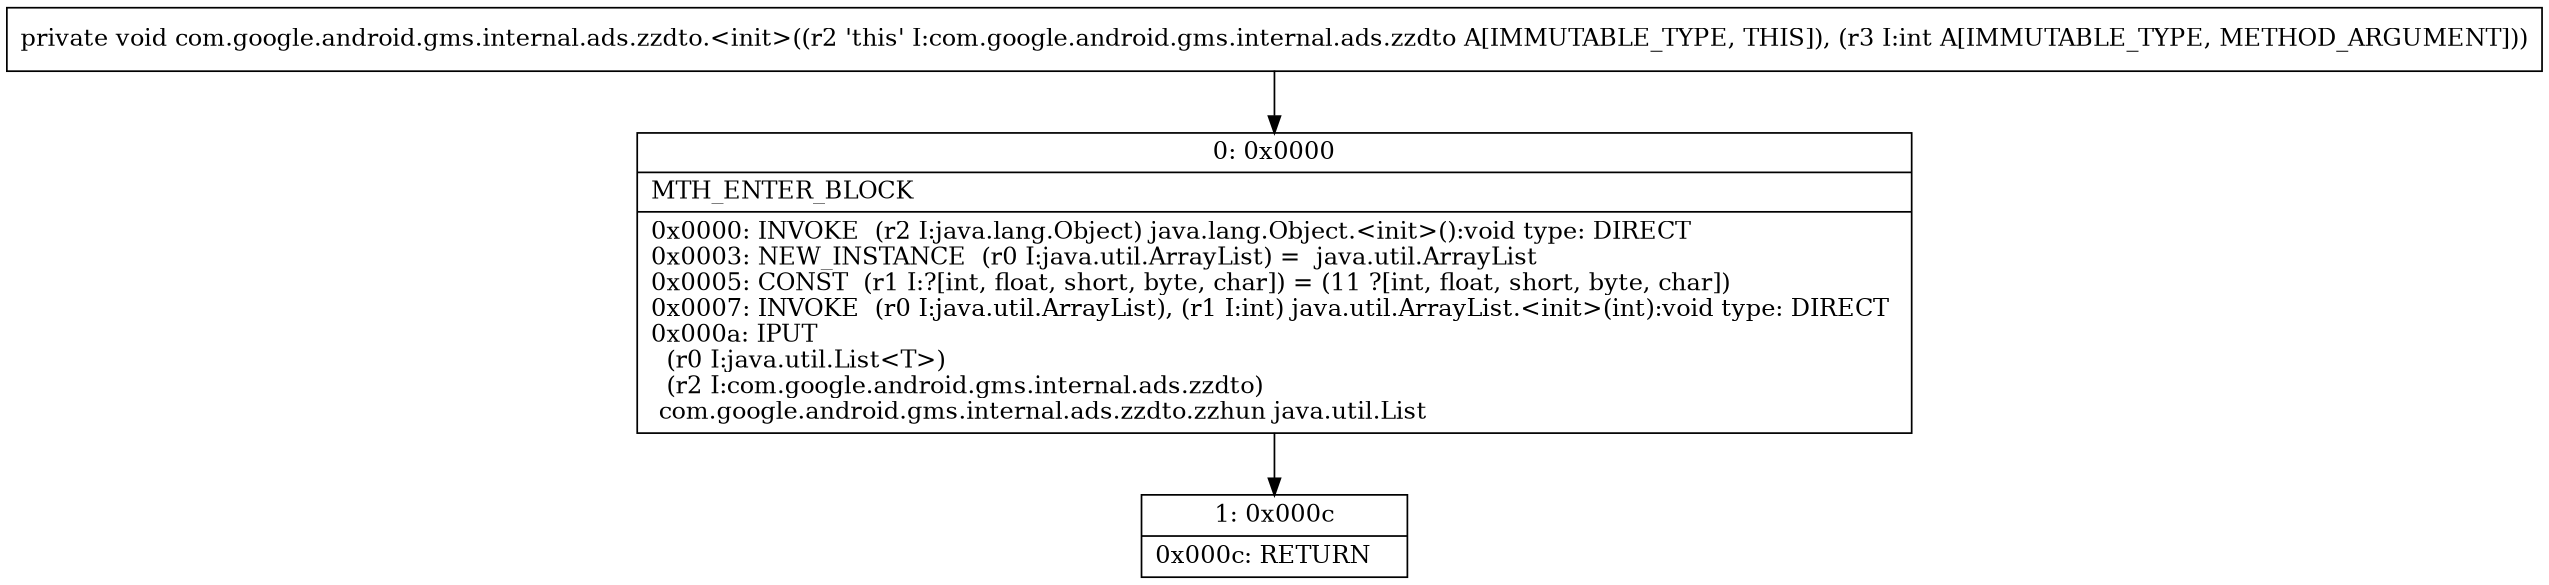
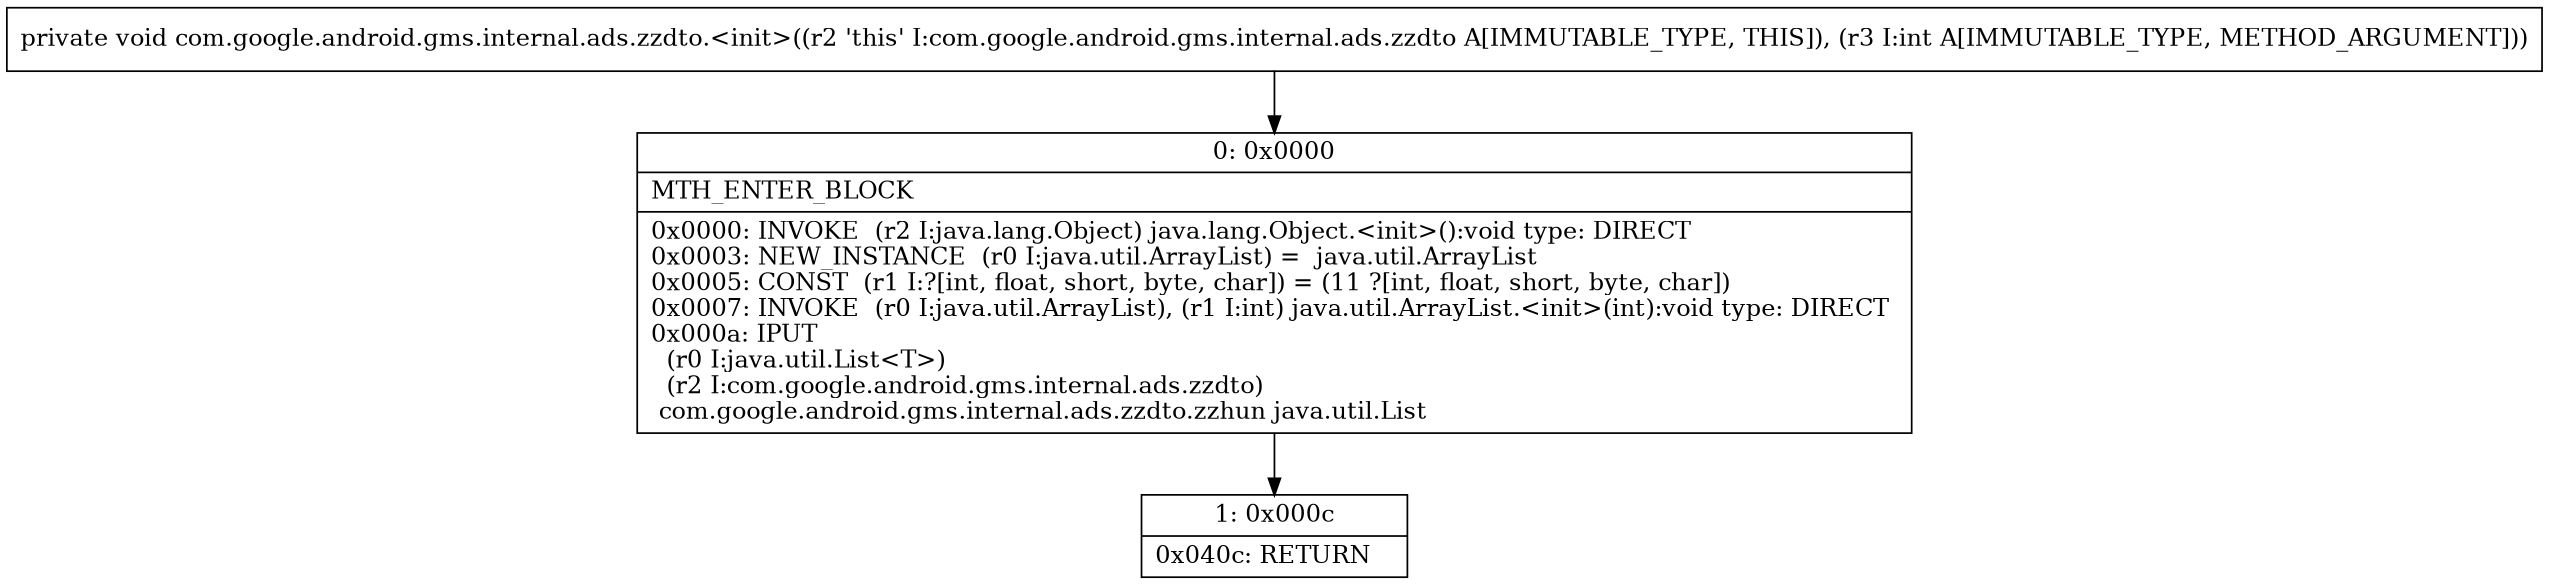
  digraph {
    node [shape=record]
    n1 [label="{0\:\ 0x0000|MTH_ENTER_BLOCK\l|0x0000: INVOKE  (r2 I:java.lang.Object) java.lang.Object.\<init\>():void type: DIRECT \l0x0003: NEW_INSTANCE  (r0 I:java.util.ArrayList) =  java.util.ArrayList \l0x0005: CONST  (r1 I:?[int, float, short, byte, char]) = (11 ?[int, float, short, byte, char]) \l0x0007: INVOKE  (r0 I:java.util.ArrayList), (r1 I:int) java.util.ArrayList.\<init\>(int):void type: DIRECT \l0x000a: IPUT  \l  (r0 I:java.util.List\<T\>)\l  (r2 I:com.google.android.gms.internal.ads.zzdto)\l com.google.android.gms.internal.ads.zzdto.zzhun java.util.List \l}"]
-   n2 [label="{1\:\ 0x000c|0x000c: RETURN   \l}"]
+   n2 [label="{1\:\ 0x000c|0x040c: RETURN   \l}"]
    n3 [label="{private void com.google.android.gms.internal.ads.zzdto.\<init\>((r2 'this' I:com.google.android.gms.internal.ads.zzdto A[IMMUTABLE_TYPE, THIS]), (r3 I:int A[IMMUTABLE_TYPE, METHOD_ARGUMENT])) }"]
    n1 -> n2
    n3 -> n1
  }
